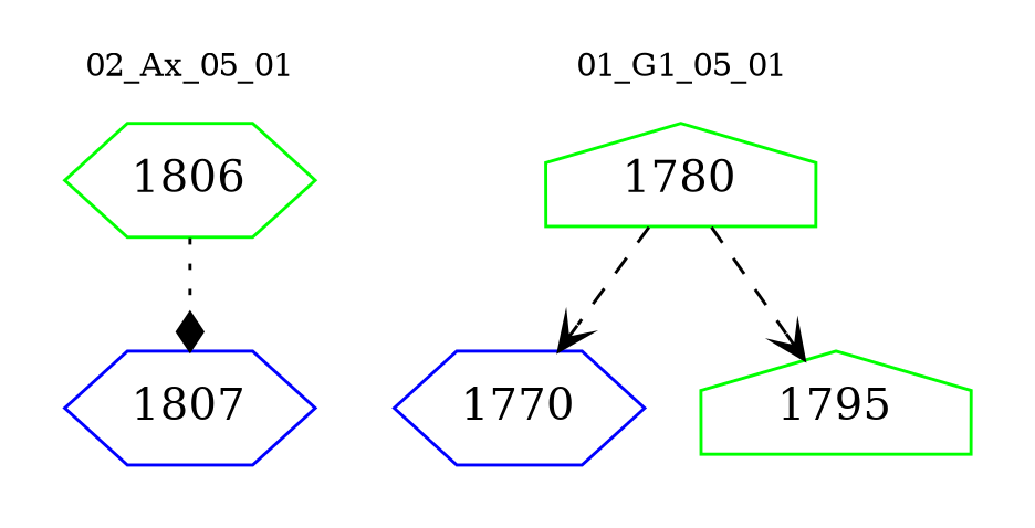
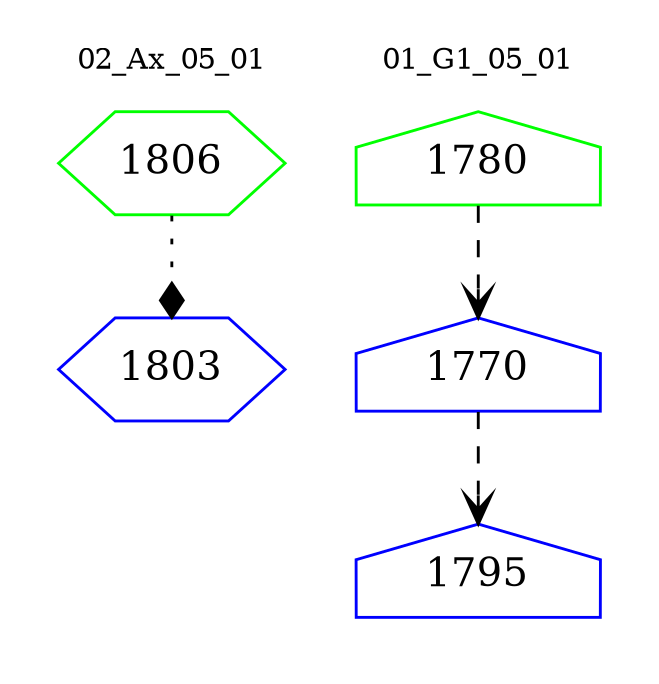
  digraph {
    node [color=green shape=house]
    edge [arrowhead=vee color=black style=dashed]
    n1 [label=1806 shape=hexagon]
-   n2 [color=blue label=1807 shape=hexagon]
+   n2 [color=blue label=1803 shape=hexagon]
    n3 [label=1780]
-   n4 [color=blue label=1770 shape=hexagon]
-   n5 [label=1795]
+   n4 [color=blue label=1770]
+   n5 [color=blue label=1795]
    subgraph cluster_1 {
      color=white
      fontsize=10
      label="02_Ax_05_01"
      n1
      n2
    }
    subgraph cluster_2 {
      color=white
      fontsize=10
      label="01_G1_05_01"
      n3
      n4
      n5
    }
    n1 -> n2 [arrowhead=diamond style=dotted]
    n3 -> n4
-   n3 -> n5
+   n4 -> n5
  }
